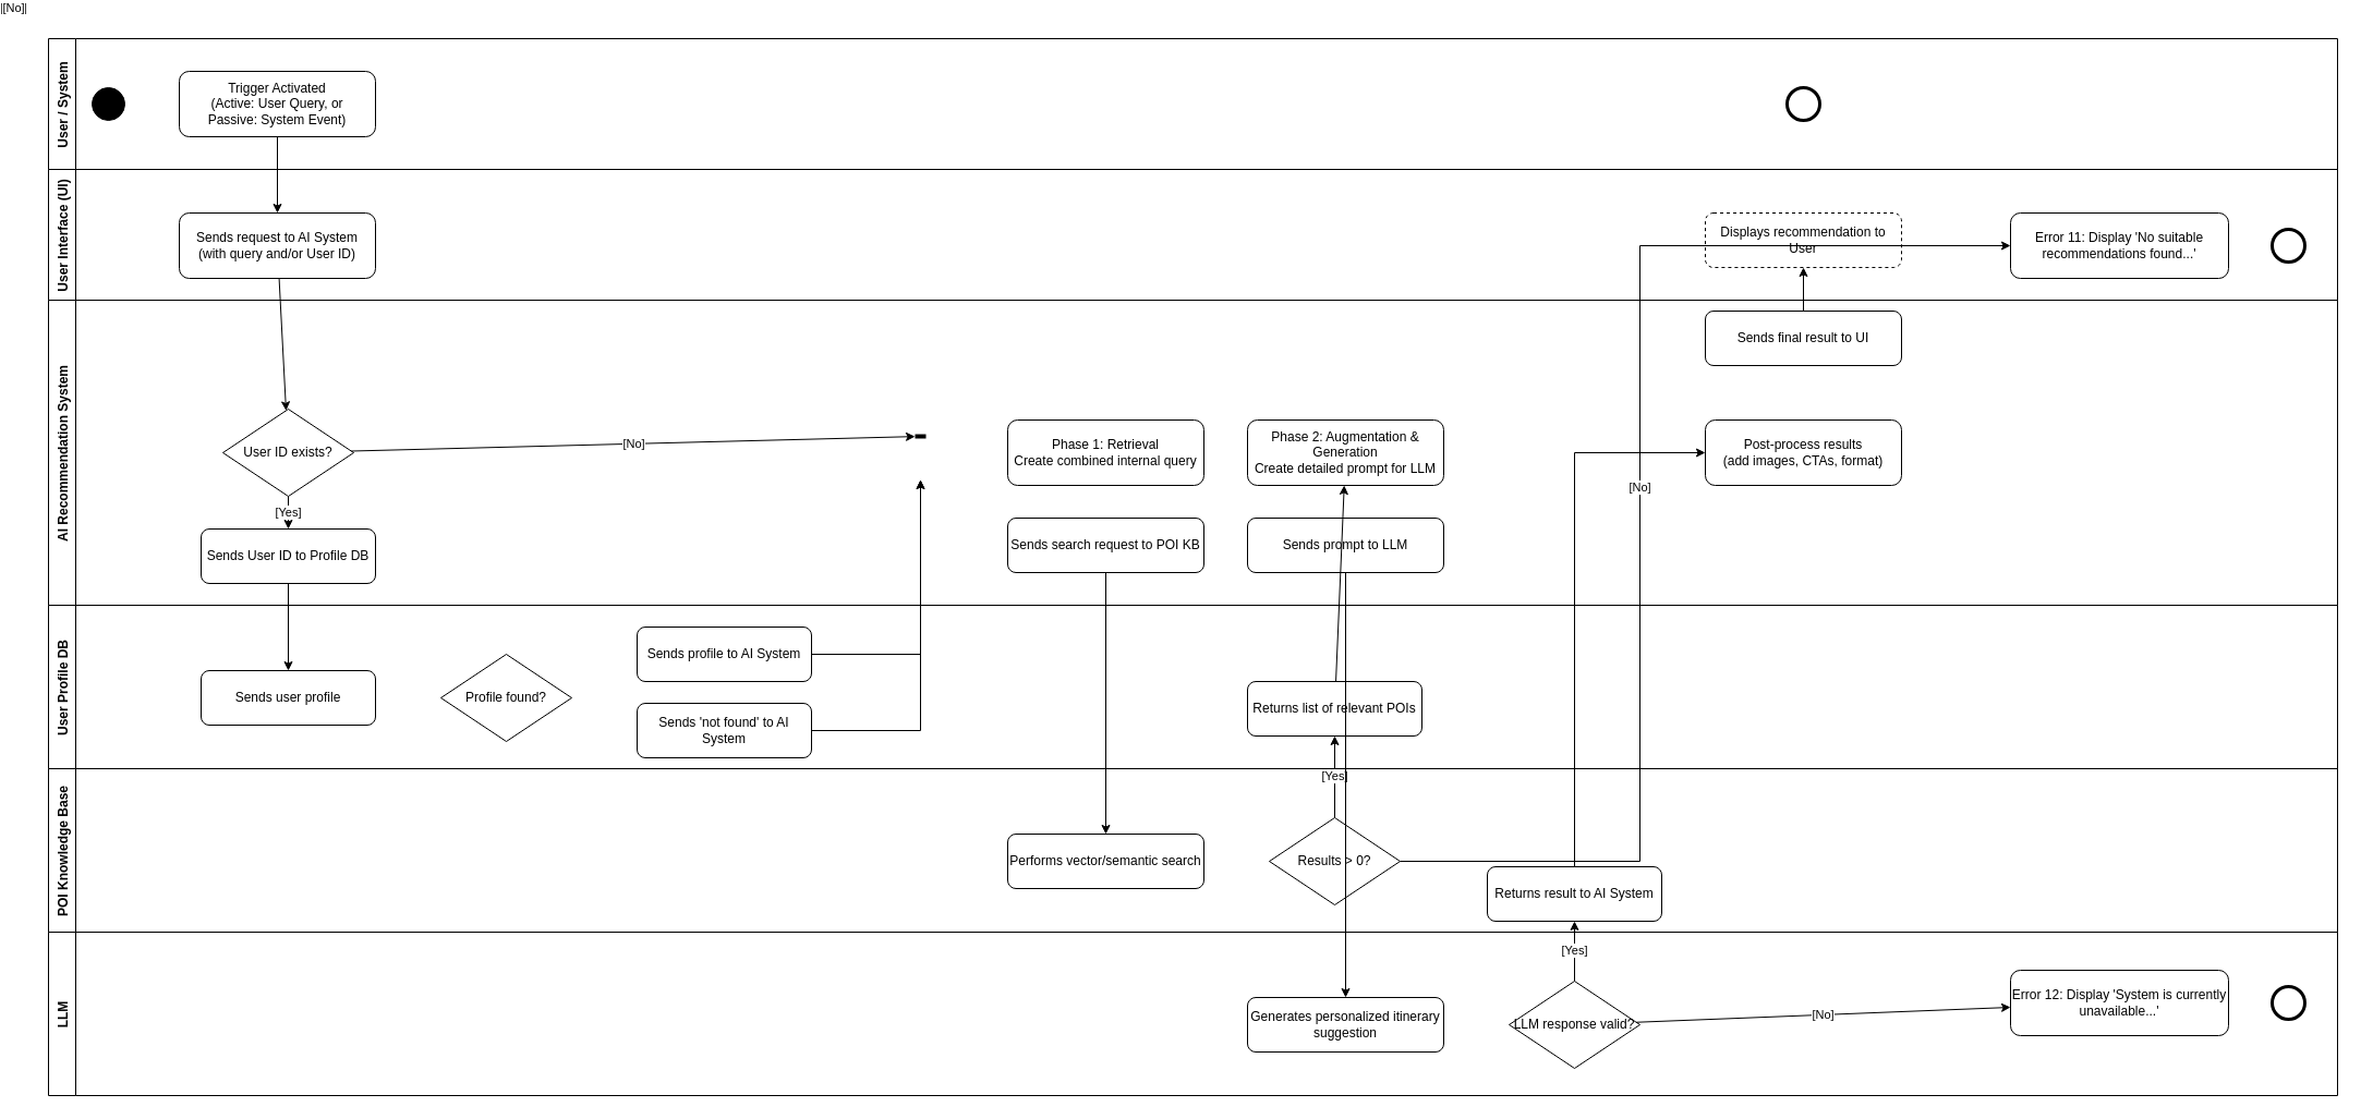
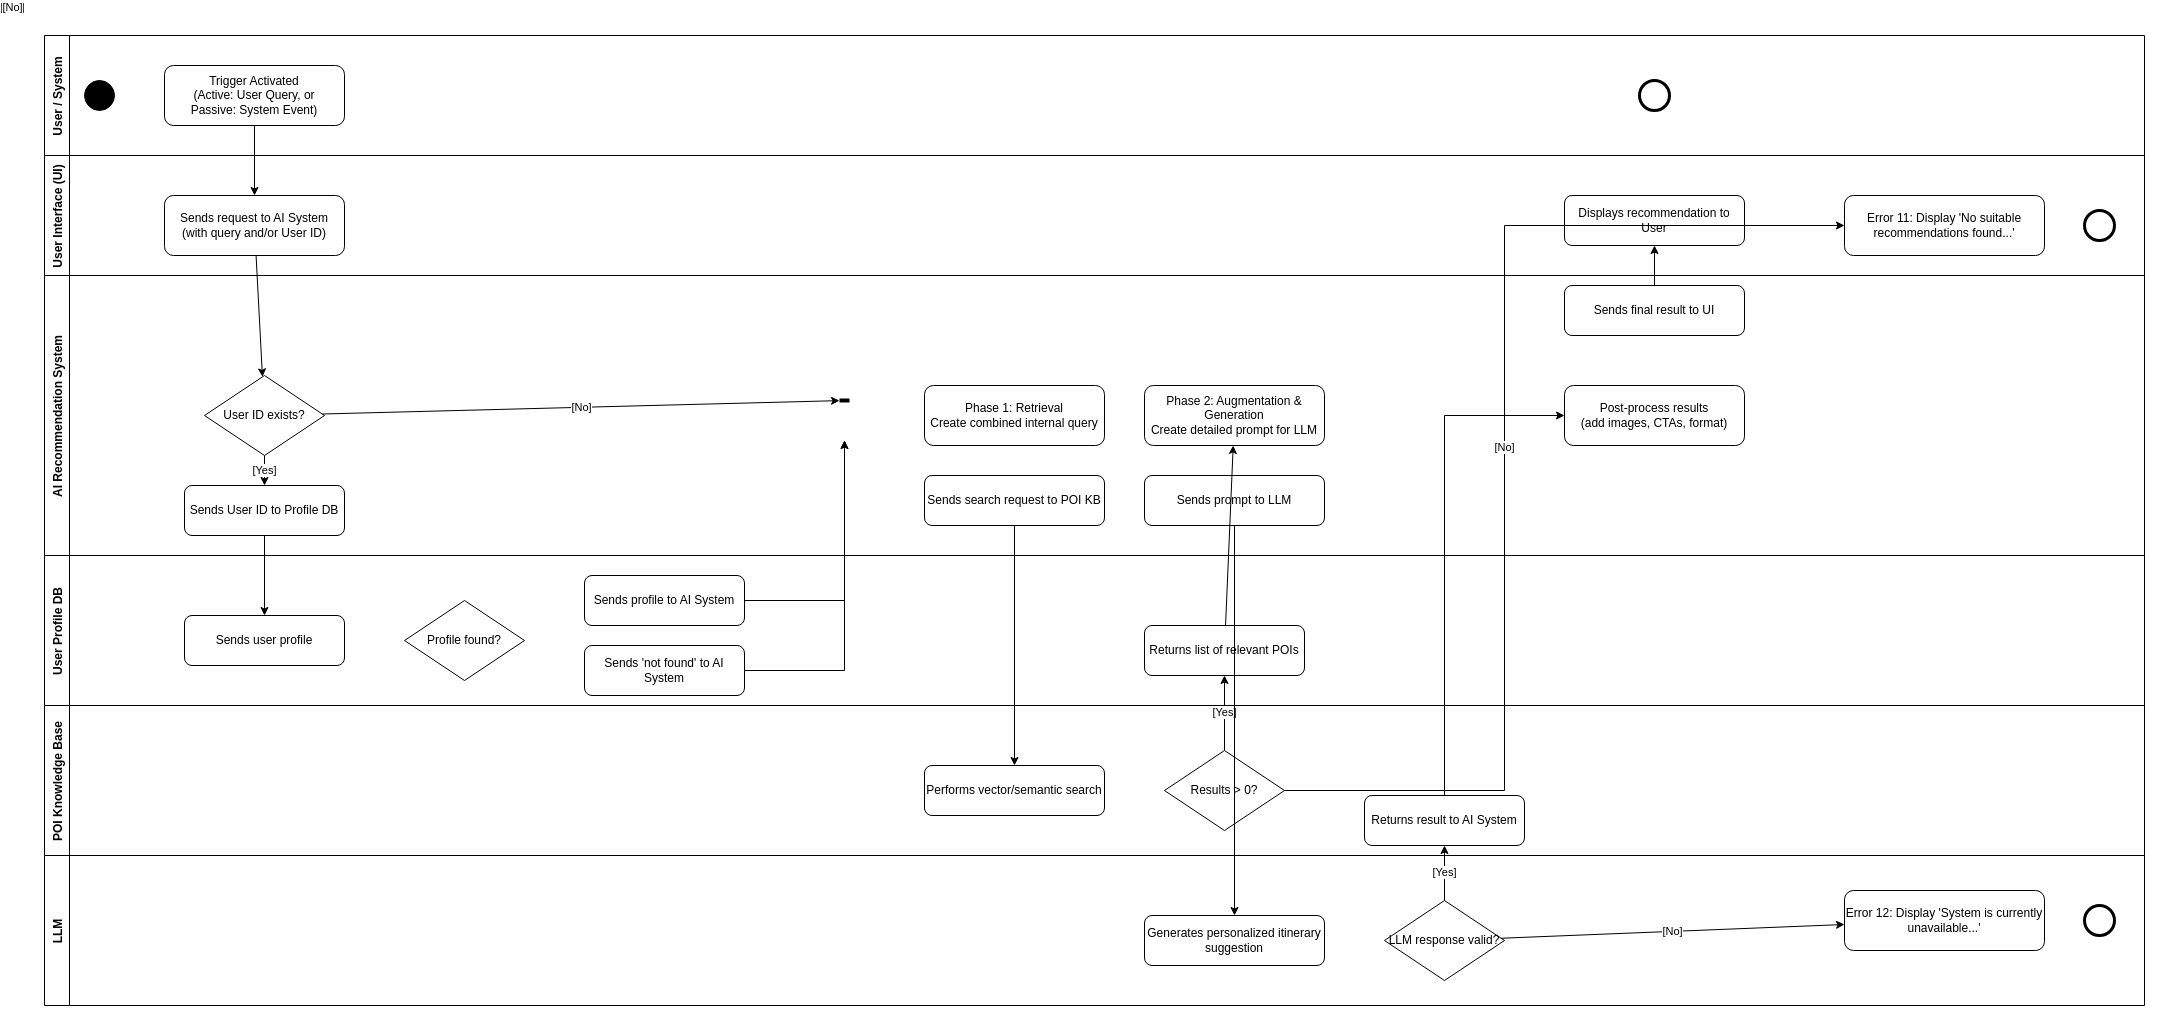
  <mxCell id="0" />
  <mxCell id="1" parent="0" />
  <mxCell id="2" value="User / System" style="swimlane;fontStyle=1;startSize=25;horizontal=0;" vertex="1" parent="1"><mxGeometry x="20" y="20" width="2100" height="120" as="geometry" /></mxCell>
  <mxCell id="3" value="User Interface (UI)" style="swimlane;fontStyle=1;startSize=25;horizontal=0;" vertex="1" parent="1"><mxGeometry x="20" y="140" width="2100" height="120" as="geometry" /></mxCell>
  <mxCell id="4" value="AI Recommendation System" style="swimlane;fontStyle=1;startSize=25;horizontal=0;" vertex="1" parent="1"><mxGeometry x="20" y="260" width="2100" height="280" as="geometry" /></mxCell>
  <mxCell id="5" value="User Profile DB" style="swimlane;fontStyle=1;startSize=25;horizontal=0;" vertex="1" parent="1"><mxGeometry x="20" y="540" width="2100" height="150" as="geometry" /></mxCell>
  <mxCell id="6" value="POI Knowledge Base" style="swimlane;fontStyle=1;startSize=25;horizontal=0;" vertex="1" parent="1"><mxGeometry x="20" y="690" width="2100" height="150" as="geometry" /></mxCell>
  <mxCell id="7" value="LLM" style="swimlane;fontStyle=1;startSize=25;horizontal=0;" vertex="1" parent="1"><mxGeometry x="20" y="840" width="2100" height="150" as="geometry" /></mxCell>
  <mxCell id="8" style="ellipse;whiteSpace=wrap;html=1;aspect=fixed;fillColor=#000000;" vertex="1" parent="1"><mxGeometry x="60" y="65" width="30" height="30" as="geometry" /></mxCell>
  <mxCell id="9" value="Trigger Activated&lt;br&gt;(Active: User Query, or&lt;br&gt;Passive: System Event)" style="rounded=1;whiteSpace=wrap;html=1;" vertex="1" parent="1"><mxGeometry x="140" y="50" width="180" height="60" as="geometry" /></mxCell>
  <mxCell id="10" value="Sends request to AI System&lt;br&gt;(with query and/or User ID)" style="rounded=1;whiteSpace=wrap;html=1;" vertex="1" parent="1"><mxGeometry x="140" y="180" width="180" height="60" as="geometry" /></mxCell>
  <mxCell id="11" value="User ID exists?" style="rhombus;whiteSpace=wrap;html=1;" vertex="1" parent="1"><mxGeometry x="180" y="360" width="120" height="80" as="geometry" /></mxCell>
  <mxCell id="12" value="Sends User ID to Profile DB" style="rounded=1;whiteSpace=wrap;html=1;" vertex="1" parent="1"><mxGeometry x="160" y="470" width="160" height="50" as="geometry" /></mxCell>
  <mxCell id="13" value="Sends user profile" style="rounded=1;whiteSpace=wrap;html=1;" vertex="1" parent="1"><mxGeometry x="160" y="600" width="160" height="50" as="geometry" /></mxCell>
  <mxCell id="14" value="Profile found?" style="rhombus;whiteSpace=wrap;html=1;" vertex="1" parent="1"><mxGeometry x="380" y="585" width="120" height="80" as="geometry" /></mxCell>
  <mxCell id="15" value="Sends profile to AI System" style="rounded=1;whiteSpace=wrap;html=1;" vertex="1" parent="1"><mxGeometry x="560" y="560" width="160" height="50" as="geometry" /></mxCell>
  <mxCell id="16" value="Sends 'not found' to AI System" style="rounded=1;whiteSpace=wrap;html=1;" vertex="1" parent="1"><mxGeometry x="560" y="630" width="160" height="50" as="geometry" /></mxCell>
  <mxCell id="17" style="shape=line;strokeWidth=4;direction=south;rotation=90;" vertex="1" parent="1"><mxGeometry x="780" y="380" width="80" height="10" as="geometry" /></mxCell>
  <mxCell id="18" value="Phase 1: Retrieval&lt;br&gt;Create combined internal query" style="rounded=1;whiteSpace=wrap;html=1;" vertex="1" parent="1"><mxGeometry x="900" y="370" width="180" height="60" as="geometry" /></mxCell>
  <mxCell id="19" value="Sends search request to POI KB" style="rounded=1;whiteSpace=wrap;html=1;" vertex="1" parent="1"><mxGeometry x="900" y="460" width="180" height="50" as="geometry" /></mxCell>
  <mxCell id="20" value="Performs vector/semantic search" style="rounded=1;whiteSpace=wrap;html=1;" vertex="1" parent="1"><mxGeometry x="900" y="750" width="180" height="50" as="geometry" /></mxCell>
  <mxCell id="21" value="Results &gt; 0?" style="rhombus;whiteSpace=wrap;html=1;" vertex="1" parent="1"><mxGeometry x="1140" y="735" width="120" height="80" as="geometry" /></mxCell>
  <mxCell id="22" value="Returns list of relevant POIs" style="rounded=1;whiteSpace=wrap;html=1;" vertex="1" parent="1"><mxGeometry x="1120" y="610" width="160" height="50" as="geometry" /></mxCell>
  <mxCell id="23" value="Phase 2: Augmentation &amp; Generation&lt;br&gt;Create detailed prompt for LLM" style="rounded=1;whiteSpace=wrap;html=1;" vertex="1" parent="1"><mxGeometry x="1120" y="370" width="180" height="60" as="geometry" /></mxCell>
  <mxCell id="24" value="Sends prompt to LLM" style="rounded=1;whiteSpace=wrap;html=1;" vertex="1" parent="1"><mxGeometry x="1120" y="460" width="180" height="50" as="geometry" /></mxCell>
  <mxCell id="25" value="Generates personalized itinerary suggestion" style="rounded=1;whiteSpace=wrap;html=1;" vertex="1" parent="1"><mxGeometry x="1120" y="900" width="180" height="50" as="geometry" /></mxCell>
  <mxCell id="26" value="LLM response valid?" style="rhombus;whiteSpace=wrap;html=1;" vertex="1" parent="1"><mxGeometry x="1360" y="885" width="120" height="80" as="geometry" /></mxCell>
  <mxCell id="27" value="Returns result to AI System" style="rounded=1;whiteSpace=wrap;html=1;" vertex="1" parent="1"><mxGeometry x="1340" y="780" width="160" height="50" as="geometry" /></mxCell>
  <mxCell id="28" value="Post-process results&lt;br&gt;(add images, CTAs, format)" style="rounded=1;whiteSpace=wrap;html=1;" vertex="1" parent="1"><mxGeometry x="1540" y="370" width="180" height="60" as="geometry" /></mxCell>
  <mxCell id="29" value="Sends final result to UI" style="rounded=1;whiteSpace=wrap;html=1;" vertex="1" parent="1"><mxGeometry x="1540" y="270" width="180" height="50" as="geometry" /></mxCell>
- <mxCell id="30" value="Displays recommendation to User" style="rounded=1;whiteSpace=wrap;html=1;dashed=1;" vertex="1" parent="1"><mxGeometry x="1540" y="180" width="180" height="50" as="geometry" /></mxCell>
+ <mxCell id="30" value="Displays recommendation to User" style="rounded=1;whiteSpace=wrap;html=1;" vertex="1" parent="1"><mxGeometry x="1540" y="180" width="180" height="50" as="geometry" /></mxCell>
  <mxCell id="31" style="ellipse;whiteSpace=wrap;html=1;aspect=fixed;strokeWidth=3;" vertex="1" parent="1"><mxGeometry x="1615" y="65" width="30" height="30" as="geometry" /></mxCell>
  <mxCell id="32" value="Error 11: Display 'No suitable recommendations found...'" style="rounded=1;whiteSpace=wrap;html=1;" vertex="1" parent="1"><mxGeometry x="1820" y="180" width="200" height="60" as="geometry" /></mxCell>
  <mxCell id="33" value="Error 12: Display 'System is currently unavailable...'" style="rounded=1;whiteSpace=wrap;html=1;" vertex="1" parent="1"><mxGeometry x="1820" y="875" width="200" height="60" as="geometry" /></mxCell>
  <mxCell id="34" style="ellipse;whiteSpace=wrap;html=1;aspect=fixed;strokeWidth=3;" vertex="1" parent="1"><mxGeometry x="2060" y="195" width="30" height="30" as="geometry" /></mxCell>
  <mxCell id="35" style="ellipse;whiteSpace=wrap;html=1;aspect=fixed;strokeWidth=3;" vertex="1" parent="1"><mxGeometry x="2060" y="890" width="30" height="30" as="geometry" /></mxCell>
  <mxCell id="36" value="" style="endArrow=classic;html=1;rounded=0;" edge="1" parent="1" source="8" target="9" />
  <mxCell id="37" value="" style="endArrow=classic;html=1;rounded=0;" edge="1" parent="1" source="9" target="10"><mxGeometry relative="1" as="geometry"><mxPoint x="230" y="110" as="sourcePoint" /><mxPoint x="230" y="180" as="targetPoint" /></mxGeometry></mxCell>
  <mxCell id="38" value="" style="endArrow=classic;html=1;rounded=0;" edge="1" parent="1" source="10" target="11"><mxGeometry relative="1" as="geometry"><mxPoint x="230" y="240" as="sourcePoint" /><mxPoint x="240" y="360" as="targetPoint" /></mxGeometry></mxCell>
  <mxCell id="39" value="[Yes]" style="endArrow=classic;html=1;rounded=0;" edge="1" parent="1" source="11" target="12"><mxGeometry relative="1" as="geometry"><mxPoint x="240" y="440" as="sourcePoint" /><mxPoint x="240" y="470" as="targetPoint" /></mxGeometry></mxCell>
  <mxCell id="40" value="" style="endArrow=classic;html=1;rounded=0;" edge="1" parent="1" source="12" target="13"><mxGeometry relative="1" as="geometry"><mxPoint x="240" y="520" as="sourcePoint" /><mxPoint x="240" y="600" as="targetPoint" /></mxGeometry></mxCell>
  <mxCell id="41" value="" style="endArrow=classic;html=1;rounded=0;" edge="1" parent="1" source="13" target="14" />
  <mxCell id="42" value="[Yes]" style="endArrow=classic;html=1;rounded=0;" edge="1" parent="1" source="14" target="15" />
  <mxCell id="43" value="[No]" style="endArrow=classic;html=1;rounded=0;" edge="1" parent="1" source="14" target="16" />
  <mxCell id="44" value="" style="endArrow=classic;html=1;rounded=0;" edge="1" parent="1" source="15" target="17"><mxGeometry relative="1" as="geometry"><mxPoint x="720" y="585" as="sourcePoint" /><mxPoint x="820" y="385" as="targetPoint" /><Array as="points"><mxPoint x="820" y="585" /></Array></mxGeometry></mxCell>
  <mxCell id="45" value="" style="endArrow=classic;html=1;rounded=0;" edge="1" parent="1" source="16" target="17"><mxGeometry relative="1" as="geometry"><mxPoint x="720" y="655" as="sourcePoint" /><mxPoint x="820" y="385" as="targetPoint" /><Array as="points"><mxPoint x="820" y="655" /></Array></mxGeometry></mxCell>
  <mxCell id="46" value="[No]" style="endArrow=classic;html=1;rounded=0;" edge="1" parent="1" source="11" target="17"><mxGeometry relative="1" as="geometry"><mxPoint x="300" y="400" as="sourcePoint" /><mxPoint x="780" y="385" as="targetPoint" /></mxGeometry></mxCell>
  <mxCell id="47" value="" style="endArrow=classic;html=1;rounded=0;" edge="1" parent="1" source="17" target="18" />
  <mxCell id="48" value="" style="endArrow=classic;html=1;rounded=0;" edge="1" parent="1" source="18" target="19" />
  <mxCell id="49" value="" style="endArrow=classic;html=1;rounded=0;" edge="1" parent="1" source="19" target="20"><mxGeometry relative="1" as="geometry"><mxPoint x="990" y="510" as="sourcePoint" /><mxPoint x="990" y="750" as="targetPoint" /></mxGeometry></mxCell>
  <mxCell id="50" value="" style="endArrow=classic;html=1;rounded=0;" edge="1" parent="1" source="20" target="21" />
  <mxCell id="51" value="[Yes]" style="endArrow=classic;html=1;rounded=0;" edge="1" parent="1" source="21" target="22"><mxGeometry relative="1" as="geometry"><mxPoint x="1200" y="735" as="sourcePoint" /><mxPoint x="1200" y="660" as="targetPoint" /></mxGeometry></mxCell>
  <mxCell id="52" value="" style="endArrow=classic;html=1;rounded=0;" edge="1" parent="1" source="22" target="23"><mxGeometry relative="1" as="geometry"><mxPoint x="1200" y="610" as="sourcePoint" /><mxPoint x="1210" y="430" as="targetPoint" /></mxGeometry></mxCell>
  <mxCell id="53" value="" style="endArrow=classic;html=1;rounded=0;" edge="1" parent="1" source="23" target="24" />
  <mxCell id="54" value="" style="endArrow=classic;html=1;rounded=0;" edge="1" parent="1" source="24" target="25"><mxGeometry relative="1" as="geometry"><mxPoint x="1210" y="510" as="sourcePoint" /><mxPoint x="1210" y="900" as="targetPoint" /></mxGeometry></mxCell>
  <mxCell id="55" value="" style="endArrow=classic;html=1;rounded=0;" edge="1" parent="1" source="25" target="26" />
  <mxCell id="56" value="[Yes]" style="endArrow=classic;html=1;rounded=0;" edge="1" parent="1" source="26" target="27"><mxGeometry relative="1" as="geometry"><mxPoint x="1420" y="885" as="sourcePoint" /><mxPoint x="1420" y="830" as="targetPoint" /></mxGeometry></mxCell>
  <mxCell id="57" value="" style="endArrow=classic;html=1;rounded=0;" edge="1" parent="1" source="27" target="28"><mxGeometry relative="1" as="geometry"><mxPoint x="1420" y="780" as="sourcePoint" /><mxPoint x="1630" y="430" as="targetPoint" /><Array as="points"><mxPoint x="1420" y="400" /><mxPoint x="1540" y="400" /></Array></mxGeometry></mxCell>
  <mxCell id="58" value="" style="endArrow=classic;html=1;rounded=0;" edge="1" parent="1" source="28" target="29" />
  <mxCell id="59" value="" style="endArrow=classic;html=1;rounded=0;" edge="1" parent="1" source="29" target="30"><mxGeometry relative="1" as="geometry"><mxPoint x="1630" y="270" as="sourcePoint" /><mxPoint x="1630" y="230" as="targetPoint" /></mxGeometry></mxCell>
  <mxCell id="60" value="" style="endArrow=classic;html=1;rounded=0;" edge="1" parent="1" source="30" target="31" />
  <mxCell id="61" value="[No]" style="endArrow=classic;html=1;rounded=0;" edge="1" parent="1" source="21" target="32"><mxGeometry relative="1" as="geometry"><mxPoint x="1260" y="775" as="sourcePoint" /><mxPoint x="1820" y="210" as="targetPoint" /><Array as="points"><mxPoint x="1480" y="775" /><mxPoint x="1480" y="210" /></Array></mxGeometry></mxCell>
  <mxCell id="62" value="[No]" style="endArrow=classic;html=1;rounded=0;" edge="1" parent="1" source="26" target="33"><mxGeometry relative="1" as="geometry"><mxPoint x="1480" y="925" as="sourcePoint" /><mxPoint x="1820" y="905" as="targetPoint" /></mxGeometry></mxCell>
  <mxCell id="63" value="" style="endArrow=classic;html=1;rounded=0;" edge="1" parent="1" source="32" target="34" />
  <mxCell id="64" value="" style="endArrow=classic;html=1;rounded=0;" edge="1" parent="1" source="33" target="35" />
